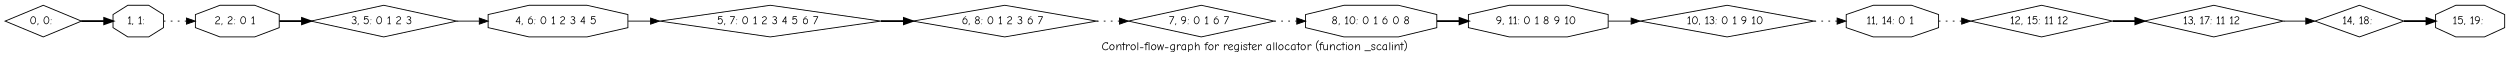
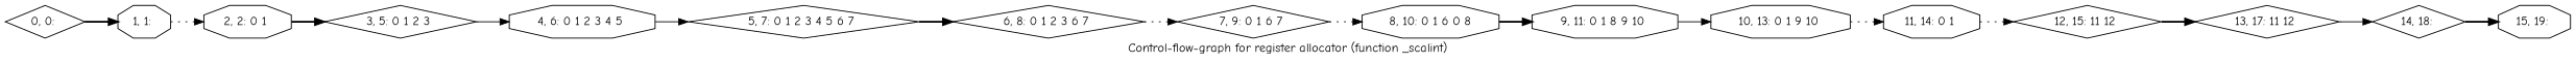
  digraph {
    fontname="Comic Neue"
    label="Control-flow-graph for register allocator (function _scalint)"
    rankdir=LR
    node [fontname="Comic Neue" shape=diamond]
    edge [fontname="Comic Neue" style=bold]
    n1 [label="0, 0: "]
    n2 [label="1, 1: " shape=octagon]
    n3 [label="2, 2: 0 1 " shape=octagon]
    n4 [label="3, 5: 0 1 2 3 "]
    n5 [label="4, 6: 0 1 2 3 4 5 " shape=octagon]
    n6 [label="5, 7: 0 1 2 3 4 5 6 7 "]
    n7 [label="6, 8: 0 1 2 3 6 7 "]
    n8 [label="7, 9: 0 1 6 7 "]
    n9 [label="8, 10: 0 1 6 0 8" shape=octagon]
    n10 [label="9, 11: 0 1 8 9 10 " shape=octagon]
-   n11 [label="10, 13: 0 1 9 10 "]
+   n11 [label="10, 13: 0 1 9 10 " shape=octagon]
    n12 [label="11, 14: 0 1 " shape=octagon]
    n13 [label="12, 15: 11 12 "]
    n14 [label="13, 17: 11 12 "]
    n15 [label="14, 18: "]
    n16 [label="15, 19: " shape=octagon]
    n1 -> n2
    n2 -> n3 [style=dotted]
    n3 -> n4
    n4 -> n5 [style=solid]
    n5 -> n6 [style=solid]
    n6 -> n7
    n7 -> n8 [style=dotted]
    n8 -> n9 [style=dotted]
    n9 -> n10
    n10 -> n11 [style=solid]
    n11 -> n12 [style=dotted]
    n12 -> n13 [style=dotted]
    n13 -> n14
    n14 -> n15 [style=solid]
    n15 -> n16
  }
